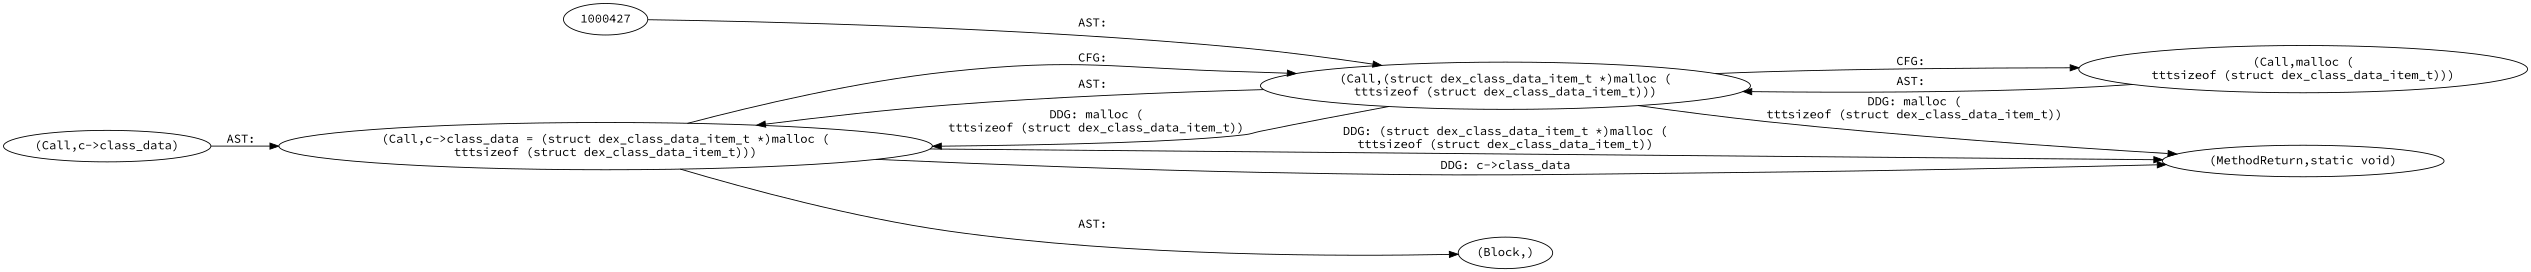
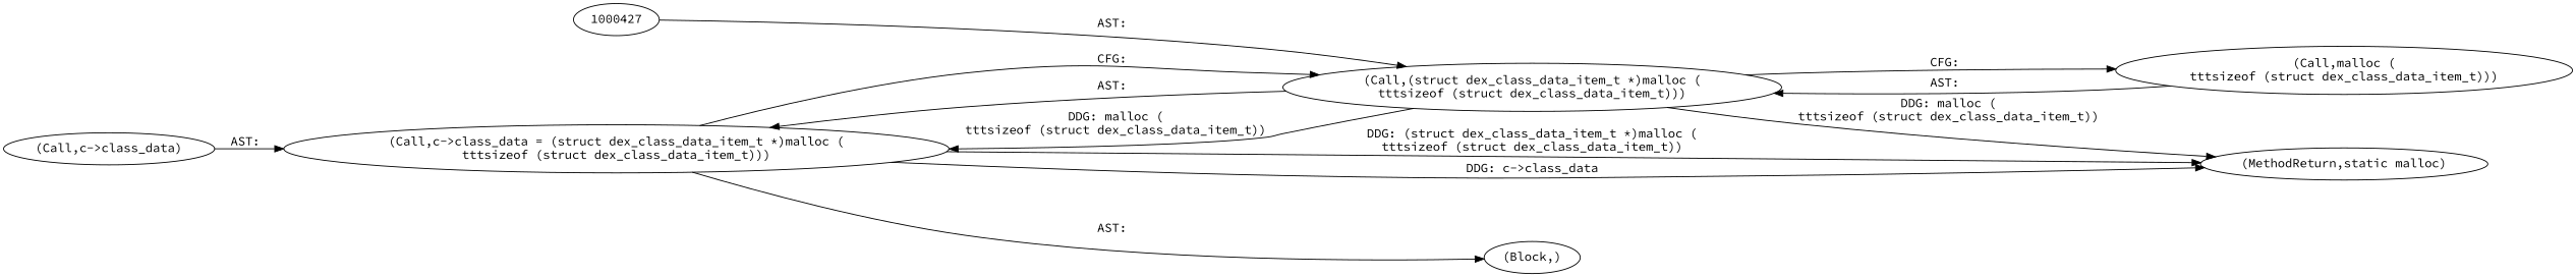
  digraph {
    fontname="Source Code Pro"
    rankdir=LR
    node [fontname="Source Code Pro"]
    edge [fontname="Source Code Pro"]
    n1 [label="(Call,c->class_data = (struct dex_class_data_item_t *)malloc (\n\t\t\tsizeof (struct dex_class_data_item_t)))"]
    n2 [label="(Call,(struct dex_class_data_item_t *)malloc (\n\t\t\tsizeof (struct dex_class_data_item_t)))"]
-   n3 [label="(MethodReturn,static void)"]
+   n3 [label="(MethodReturn,static malloc)"]
    n4 [label="(Block,)"]
    n5 [label="(Call,malloc (\n\t\t\tsizeof (struct dex_class_data_item_t)))"]
    n6 [label="(Call,c->class_data)"]
    1000427
    n1 -> n2 [label="CFG: "]
    n1 -> n3 [label="DDG: (struct dex_class_data_item_t *)malloc (\n\t\t\tsizeof (struct dex_class_data_item_t))"]
    n1 -> n3 [label="DDG: c->class_data"]
    n1 -> n4 [label="AST: "]
    n2 -> n1 [label="AST: "]
    n2 -> n1 [label="DDG: malloc (\n\t\t\tsizeof (struct dex_class_data_item_t))"]
    n2 -> n3 [label="DDG: malloc (\n\t\t\tsizeof (struct dex_class_data_item_t))"]
    n2 -> n5 [label="CFG: "]
    n5 -> n2 [label="AST: "]
    n6 -> n1 [label="AST: "]
    1000427 -> n2 [label="AST: "]
  }
